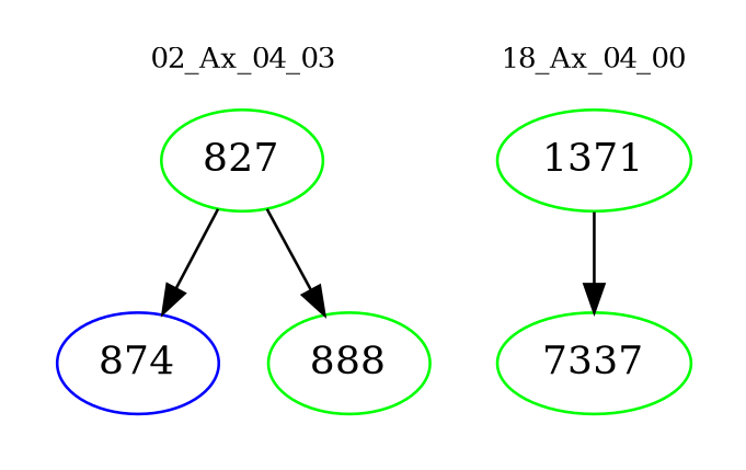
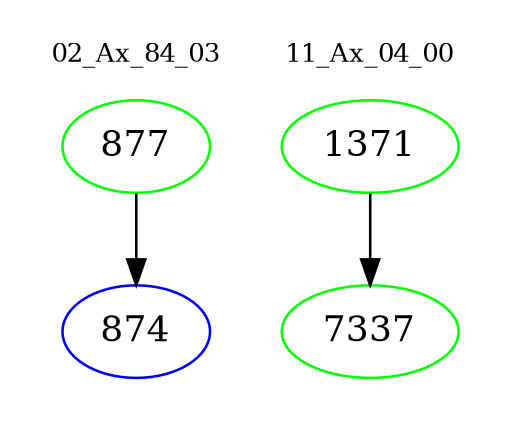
  digraph {
    node [color=green]
    edge [color=black]
-   n1 [label=827]
+   n1 [label=877]
    n2 [color=blue label=874]
-   n3 [label=888]
    n4 [label=1371]
    n5 [label=7337]
    subgraph cluster_1 {
      color=white
      fontsize=10
-     label="02_Ax_04_03"
+     label="02_Ax_84_03"
      n1
      n2
-     n3
    }
    subgraph cluster_2 {
      color=white
      fontsize=10
-     label="18_Ax_04_00"
+     label="11_Ax_04_00"
      n4
      n5
    }
    n1 -> n2
-   n1 -> n3
    n4 -> n5
  }
